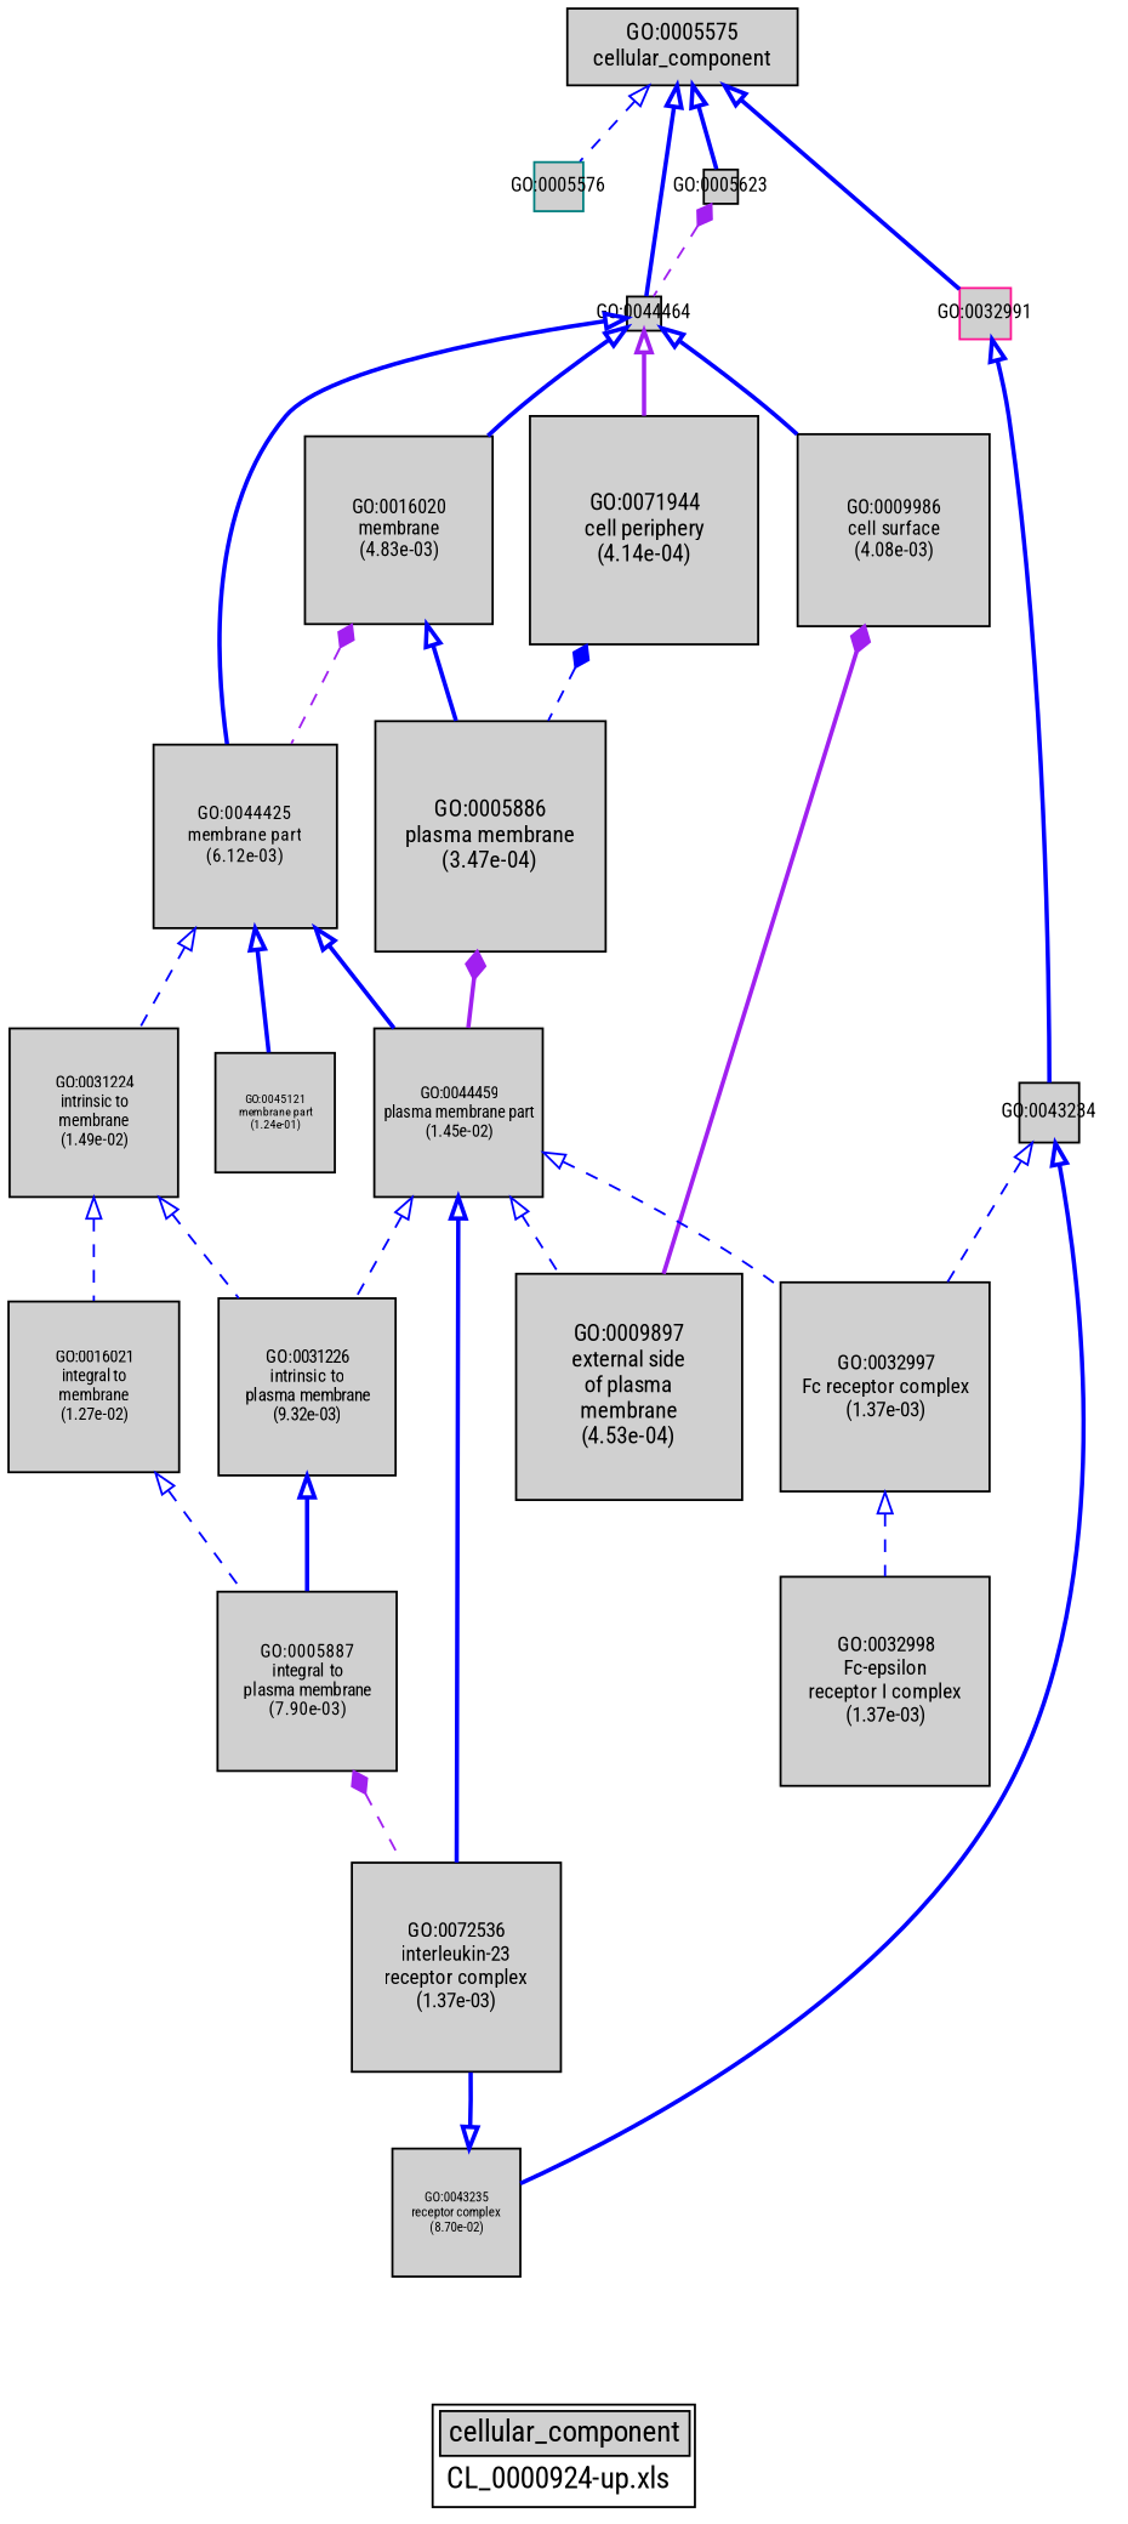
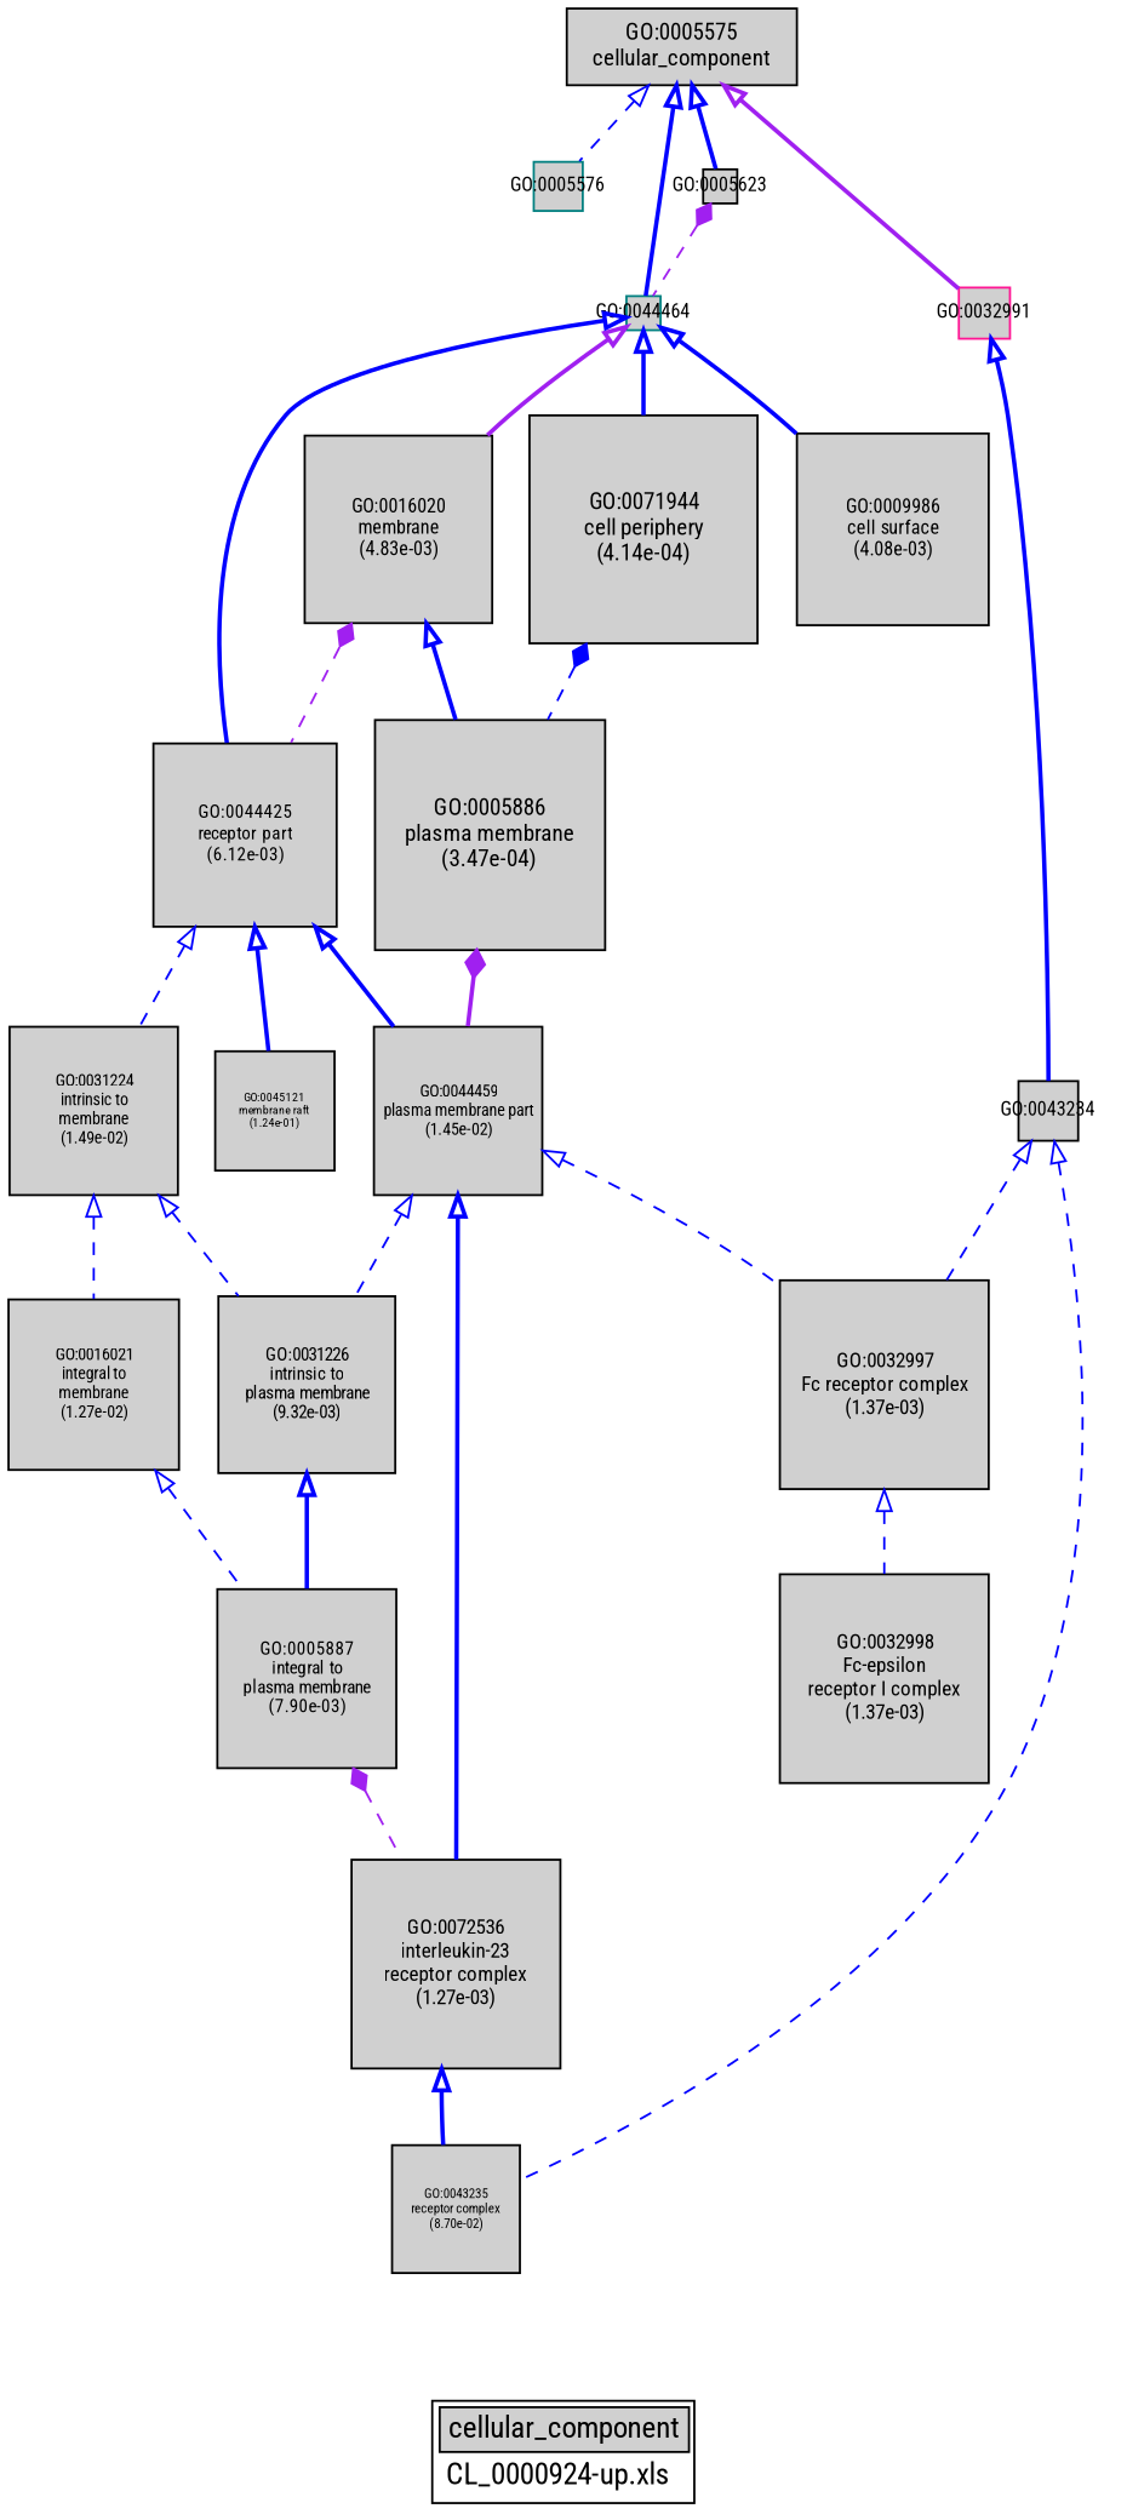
  digraph {
    bgcolor="#FFFFFF"
    fontname="Roboto Condensed"
    label=<<TABLE COLOR="black" BGCOLOR="white"><TR><TD COLSPAN="2" BGCOLOR="#D0D0D0"><FONT COLOR="black">cellular_component</FONT></TD></TR><TR><TD BORDER="0">CL_0000924-up.xls</TD></TR></TABLE>>
    node [color=black fillcolor="#D0D0D0" fixedsize=true fontcolor=black fontname="Roboto Condensed" fontsize=9 shape=box style=filled]
    edge [arrowtail=empty color=blue dir=back fontname="Roboto Condensed" style=bold weight=5.0]
    n1 [fontsize=10.8 label=<<TABLE BORDER="0"><TR><TD>GO:0005575<BR/>cellular_component</TD></TR></TABLE>> width=1.5]
    n2 [fontsize=6.00955597456 height=0.834660552022 label=<<TABLE BORDER="0"><TR><TD>GO:0043235<BR/>receptor complex<BR/>(8.70e-02)</TD></TR></TABLE>> width=0.834660552022]
    n3 [fontsize=8.98346327264 height=1.24770323231 label=<<TABLE BORDER="0"><TR><TD>GO:0009986<BR/>cell surface<BR/>(4.08e-03)</TD></TR></TABLE>> width=1.24770323231]
-   n4 [fontsize=9.82789972692 height=1.36498607318 label=<<TABLE BORDER="0"><TR><TD>GO:0072536<BR/>interleukin-23<BR/>receptor complex<BR/>(1.37e-03)</TD></TR></TABLE>> width=1.36498607318]
+   n4 [fontsize=9.82789972692 height=1.36498607318 label=<<TABLE BORDER="0"><TR><TD>GO:0072536<BR/>interleukin-23<BR/>receptor complex<BR/>(1.27e-03)</TD></TR></TABLE>> width=1.36498607318]
    n5 [fontsize=8.84510967425 height=1.22848745476 label=<<TABLE BORDER="0"><TR><TD>GO:0016020<BR/>membrane<BR/>(4.83e-03)</TD></TR></TABLE>> width=1.22848745476]
    n6 [fontsize=7.88699400461 height=1.09541583397 label=<<TABLE BORDER="0"><TR><TD>GO:0044459<BR/>plasma membrane part<BR/>(1.45e-02)</TD></TR></TABLE>> width=1.09541583397]
    n7 [fontsize=8.00981322164 height=1.11247405856 label=<<TABLE BORDER="0"><TR><TD>GO:0016021<BR/>integral to<BR/>membrane<BR/>(1.27e-02)</TD></TR></TABLE>> width=1.11247405856]
-   n8 [fontsize=5.5609204386 height=0.772350060916 label=<<TABLE BORDER="0"><TR><TD>GO:0045121<BR/>membrane part<BR/>(1.24e-01)</TD></TR></TABLE>> width=0.772350060916]
+   n8 [fontsize=5.5609204386 height=0.772350060916 label=<<TABLE BORDER="0"><TR><TD>GO:0045121<BR/>membrane raft<BR/>(1.24e-01)</TD></TR></TABLE>> width=0.772350060916]
    "GO:0005576" [color=teal height=0.323450629547 width=0.323450629547]
-   n10 [fontsize=10.6178183839 height=1.47469699776 label=<<TABLE BORDER="0"><TR><TD>GO:0009897<BR/>external side<BR/>of plasma<BR/>membrane<BR/>(4.53e-04)</TD></TR></TABLE>> width=1.47469699776]
-   "GO:0044464" [height=0.220843450573 width=0.220843450573]
+   "GO:0044464" [color=teal height=0.220843450573 width=0.220843450573]
    n12 [fontsize=8.43030247 height=1.17087534306 label=<<TABLE BORDER="0"><TR><TD>GO:0005887<BR/>integral to<BR/>plasma membrane<BR/>(7.90e-03)</TD></TR></TABLE>> width=1.17087534306]
    n13 [fontsize=7.86575026735 height=1.09246531491 label=<<TABLE BORDER="0"><TR><TD>GO:0031224<BR/>intrinsic to<BR/>membrane<BR/>(1.49e-02)</TD></TR></TABLE>> width=1.09246531491]
    n14 [fontsize=9.82789972692 height=1.36498607318 label=<<TABLE BORDER="0"><TR><TD>GO:0032997<BR/>Fc receptor complex<BR/>(1.37e-03)</TD></TR></TABLE>> width=1.36498607318]
    n15 [fontsize=8.28612560422 height=1.15085077836 label=<<TABLE BORDER="0"><TR><TD>GO:0031226<BR/>intrinsic to<BR/>plasma membrane<BR/>(9.32e-03)</TD></TR></TABLE>> width=1.15085077836]
    n16 [fontsize=10.8 height=1.5 label=<<TABLE BORDER="0"><TR><TD>GO:0005886<BR/>plasma membrane<BR/>(3.47e-04)</TD></TR></TABLE>> width=1.5]
    n17 [fontsize=9.82789972692 height=1.36498607318 label=<<TABLE BORDER="0"><TR><TD>GO:0032998<BR/>Fc-epsilon<BR/>receptor I complex<BR/>(1.37e-03)</TD></TR></TABLE>> width=1.36498607318]
    n18 [fontsize=10.6797758251 height=1.48330219793 label=<<TABLE BORDER="0"><TR><TD>GO:0071944<BR/>cell periphery<BR/>(4.14e-04)</TD></TR></TABLE>> width=1.48330219793]
-   n19 [fontsize=8.64789668055 height=1.20109676119 label=<<TABLE BORDER="0"><TR><TD>GO:0044425<BR/>membrane part<BR/>(6.12e-03)</TD></TR></TABLE>> width=1.20109676119]
+   n19 [fontsize=8.64789668055 height=1.20109676119 label=<<TABLE BORDER="0"><TR><TD>GO:0044425<BR/>receptor part<BR/>(6.12e-03)</TD></TR></TABLE>> width=1.20109676119]
    "GO:0043234" [height=0.394643590248 width=0.394643590248]
    "GO:0032991" [color=deeppink height=0.328191959218 width=0.328191959218]
    "GO:0005623" [height=0.220843450573 width=0.220843450573]
    subgraph sub_1 {
      n1
      n2
      n3
      n4
      n5
      n6
      n7
      n8
      "GO:0005576"
-     n10
      "GO:0044464"
      n12
      n13
      n14
      n15
      n16
      n17
      n18
      n19
      "GO:0043234"
      "GO:0032991"
      "GO:0005623"
    }
    subgraph sub_2 {
      subgraph sub_3 {
        subgraph sub_4 {
        }
        subgraph sub_5 {
        }
      }
      subgraph sub_6 {
        n3
        n4
        n5
        n6
-       n10
        "GO:0044464"
        n12
        n16
        n18
        n19
        "GO:0005623"
      }
      subgraph sub_7 {
        n1
        n2
        n3
        n4
        n5
        n6
        n7
        n8
        "GO:0005576"
-       n10
        "GO:0044464"
        n12
        n13
        n14
        n15
        n16
        n17
        n18
        n19
        "GO:0043234"
        "GO:0032991"
        "GO:0005623"
      }
    }
    n1 -> "GO:0005576" [style=dashed]
    n1 -> "GO:0044464"
-   n1 -> "GO:0032991"
+   n1 -> "GO:0032991" [color=purple]
    n1 -> "GO:0005623"
-   n2 -> n4
-   n3 -> n10 [arrowtail=diamond color=purple weight=2.5]
+   n4 -> n2
    n5 -> n16
    n5 -> n19 [arrowtail=diamond color=purple style=dashed weight=2.5]
    n6 -> n4
-   n6 -> n10 [style=dashed]
    n6 -> n14 [style=dashed]
    n6 -> n15 [style=dashed]
    n7 -> n12 [style=dashed]
    "GO:0044464" -> n3
-   "GO:0044464" -> n5
-   "GO:0044464" -> n18 [color=purple]
+   "GO:0044464" -> n5 [color=purple]
+   "GO:0044464" -> n18
    "GO:0044464" -> n19
    n12 -> n4 [arrowtail=diamond color=purple style=dashed weight=2.5]
    n13 -> n7 [style=dashed]
    n13 -> n15 [style=dashed]
    n14 -> n17 [style=dashed]
    n15 -> n12
    n16 -> n6 [arrowtail=diamond color=purple weight=2.5]
    n18 -> n16 [arrowtail=diamond style=dashed weight=2.5]
    n19 -> n6
    n19 -> n8
    n19 -> n13 [style=dashed]
-   "GO:0043234" -> n2
+   "GO:0043234" -> n2 [style=dashed]
    "GO:0043234" -> n14 [style=dashed]
    "GO:0032991" -> "GO:0043234"
    "GO:0005623" -> "GO:0044464" [arrowtail=diamond color=purple style=dashed weight=2.5]
  }
